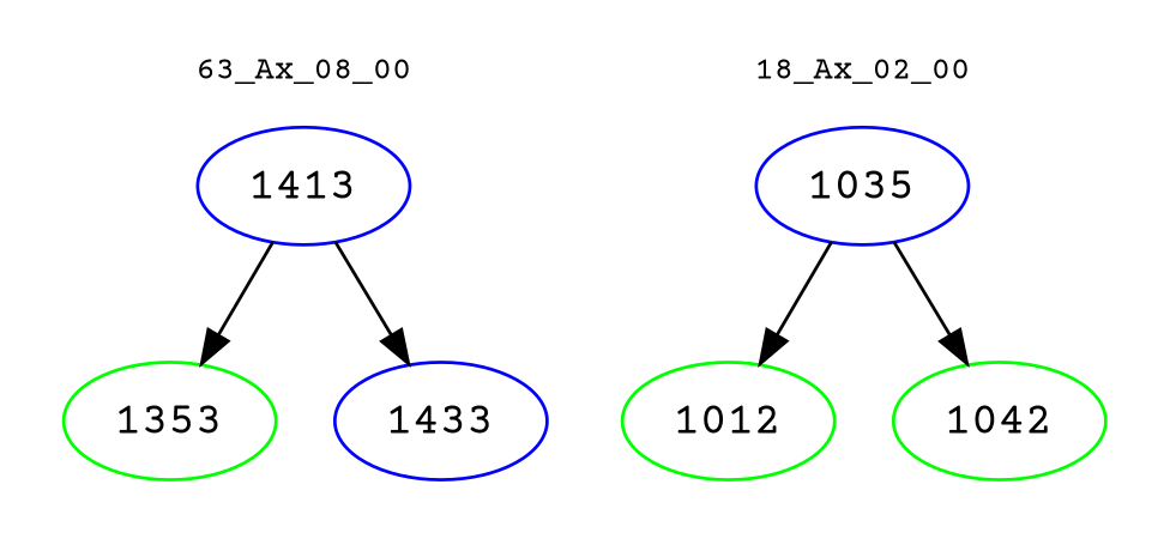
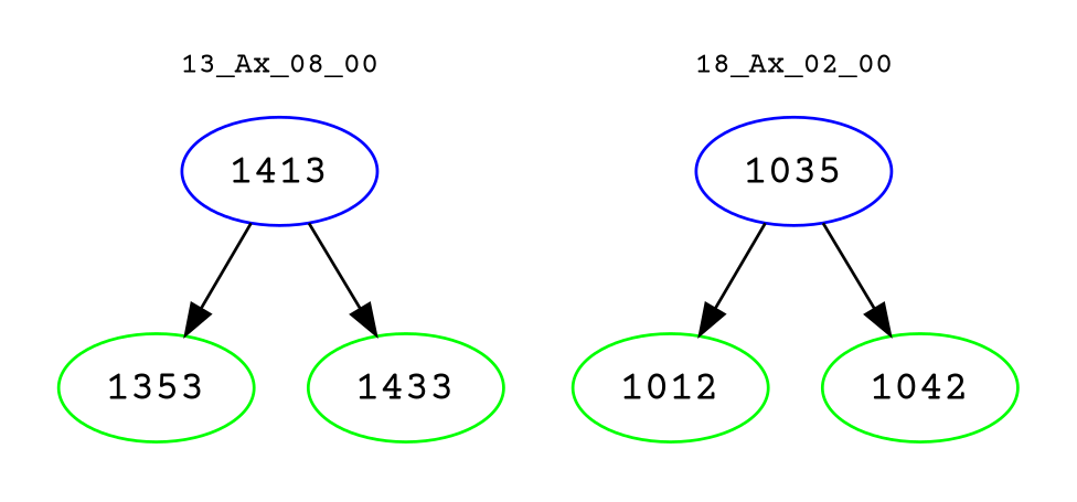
  digraph {
    fontname="Courier Prime"
    node [color=green fontname="Courier Prime"]
    edge [color=black fontname="Courier Prime"]
    n1 [color=blue label=1413]
    n2 [label=1353]
-   n3 [color=blue label=1433]
+   n3 [label=1433]
    n4 [color=blue label=1035]
    n5 [label=1012]
    n6 [label=1042]
    subgraph cluster_1 {
      color=white
      fontsize=10
-     label="63_Ax_08_00"
+     label="13_Ax_08_00"
      n1
      n2
      n3
    }
    subgraph cluster_2 {
      color=white
      fontsize=10
      label="18_Ax_02_00"
      n4
      n5
      n6
    }
    n1 -> n2
    n1 -> n3
    n4 -> n5
    n4 -> n6
  }
